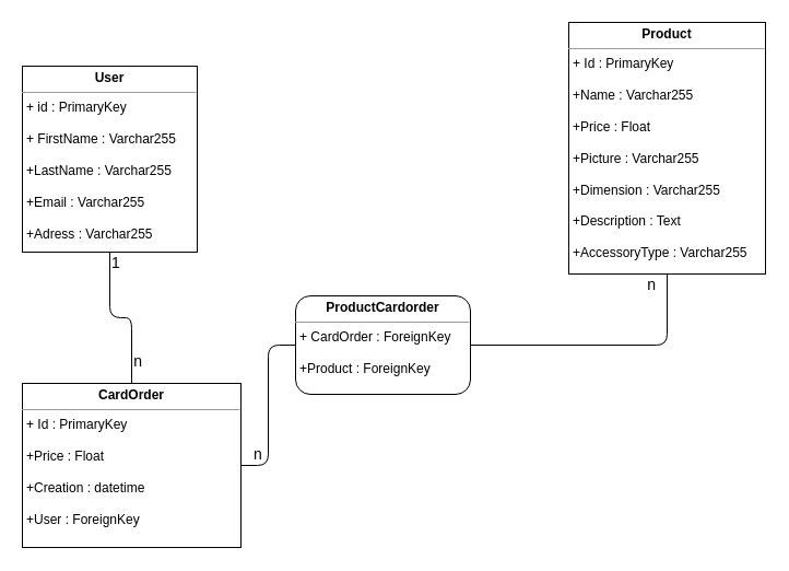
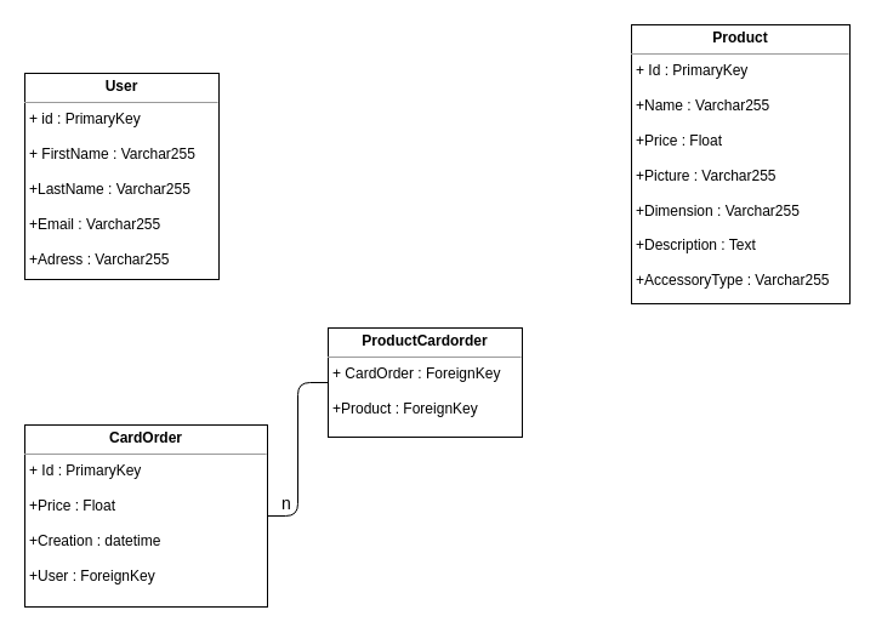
  <mxCell id="0" />
  <mxCell id="1" parent="0" />
  <mxCell id="2" value="&lt;p style=&quot;margin: 0px ; margin-top: 4px ; text-align: center&quot;&gt;&lt;b&gt;User&lt;/b&gt;&lt;/p&gt;&lt;hr size=&quot;1&quot;&gt;&lt;p style=&quot;margin: 0px ; margin-left: 4px&quot;&gt;+ id : PrimaryKey&lt;/p&gt;&lt;p style=&quot;margin: 0px ; margin-left: 4px&quot;&gt;&lt;br&gt;&lt;/p&gt;&lt;p style=&quot;margin: 0px ; margin-left: 4px&quot;&gt;+ FirstName : Varchar255&lt;/p&gt;&lt;p style=&quot;margin: 0px ; margin-left: 4px&quot;&gt;&lt;br&gt;&lt;/p&gt;&lt;p style=&quot;margin: 0px ; margin-left: 4px&quot;&gt;+LastName : Varchar255&lt;/p&gt;&lt;p style=&quot;margin: 0px ; margin-left: 4px&quot;&gt;&lt;br&gt;&lt;/p&gt;&lt;p style=&quot;margin: 0px ; margin-left: 4px&quot;&gt;+Email : Varchar255&lt;/p&gt;&lt;p style=&quot;margin: 0px ; margin-left: 4px&quot;&gt;&lt;br&gt;&lt;/p&gt;&lt;p style=&quot;margin: 0px ; margin-left: 4px&quot;&gt;+Adress : Varchar255&lt;/p&gt;" style="verticalAlign=top;align=left;overflow=fill;fontSize=12;fontFamily=Helvetica;html=1;" vertex="1" parent="1"><mxGeometry x="20" y="60" width="160" height="170" as="geometry" /></mxCell>
  <mxCell id="3" value="&lt;p style=&quot;margin: 0px ; margin-top: 4px ; text-align: center&quot;&gt;&lt;b&gt;CardOrder&lt;/b&gt;&lt;/p&gt;&lt;hr size=&quot;1&quot;&gt;&lt;p style=&quot;margin: 0px ; margin-left: 4px&quot;&gt;+ Id : PrimaryKey&lt;/p&gt;&lt;p style=&quot;margin: 0px ; margin-left: 4px&quot;&gt;&lt;br&gt;&lt;/p&gt;&lt;p style=&quot;margin: 0px ; margin-left: 4px&quot;&gt;+Price : Float&lt;/p&gt;&lt;p style=&quot;margin: 0px ; margin-left: 4px&quot;&gt;&lt;br&gt;&lt;/p&gt;&lt;p style=&quot;margin: 0px ; margin-left: 4px&quot;&gt;+Creation : datetime&lt;/p&gt;&lt;p style=&quot;margin: 0px ; margin-left: 4px&quot;&gt;&lt;br&gt;&lt;/p&gt;&lt;p style=&quot;margin: 0px ; margin-left: 4px&quot;&gt;+User : ForeignKey&lt;/p&gt;&lt;p style=&quot;margin: 0px ; margin-left: 4px&quot;&gt;&lt;br&gt;&lt;/p&gt;" style="verticalAlign=top;align=left;overflow=fill;fontSize=12;fontFamily=Helvetica;html=1;" vertex="1" parent="1"><mxGeometry x="20" y="350" width="200" height="150" as="geometry" /></mxCell>
  <mxCell id="4" value="&lt;p style=&quot;margin: 0px ; margin-top: 4px ; text-align: center&quot;&gt;&lt;b&gt;Product&lt;/b&gt;&lt;/p&gt;&lt;hr size=&quot;1&quot;&gt;&lt;p style=&quot;margin: 0px ; margin-left: 4px&quot;&gt;+ Id : PrimaryKey&lt;/p&gt;&lt;p style=&quot;margin: 0px ; margin-left: 4px&quot;&gt;&lt;br&gt;&lt;/p&gt;&lt;p style=&quot;margin: 0px ; margin-left: 4px&quot;&gt;+Name : Varchar255&lt;/p&gt;&lt;p style=&quot;margin: 0px ; margin-left: 4px&quot;&gt;&lt;br&gt;&lt;/p&gt;&lt;p style=&quot;margin: 0px ; margin-left: 4px&quot;&gt;+Price : Float&lt;/p&gt;&lt;p style=&quot;margin: 0px ; margin-left: 4px&quot;&gt;&lt;br&gt;&lt;/p&gt;&lt;p style=&quot;margin: 0px ; margin-left: 4px&quot;&gt;+Picture : Varchar255&lt;/p&gt;&lt;p style=&quot;margin: 0px ; margin-left: 4px&quot;&gt;&lt;br&gt;&lt;/p&gt;&lt;p style=&quot;margin: 0px ; margin-left: 4px&quot;&gt;+Dimension : Varchar255&lt;/p&gt;&lt;p style=&quot;margin: 0px ; margin-left: 4px&quot;&gt;&lt;br&gt;&lt;/p&gt;&lt;p style=&quot;margin: 0px ; margin-left: 4px&quot;&gt;+Description : Text&lt;/p&gt;&lt;p style=&quot;margin: 0px ; margin-left: 4px&quot;&gt;&lt;br&gt;&lt;/p&gt;&lt;p style=&quot;margin: 0px ; margin-left: 4px&quot;&gt;+AccessoryType : Varchar255&lt;/p&gt;&lt;p style=&quot;margin: 0px ; margin-left: 4px&quot;&gt;&lt;br&gt;&lt;/p&gt;" style="verticalAlign=top;align=left;overflow=fill;fontSize=12;fontFamily=Helvetica;html=1;" vertex="1" parent="1"><mxGeometry x="520" y="20" width="180" height="230" as="geometry" /></mxCell>
- <mxCell id="5" value="&lt;p style=&quot;margin: 0px ; margin-top: 4px ; text-align: center&quot;&gt;&lt;b&gt;ProductCardorder&lt;/b&gt;&lt;/p&gt;&lt;hr size=&quot;1&quot;&gt;&lt;p style=&quot;margin: 0px ; margin-left: 4px&quot;&gt;+ CardOrder : ForeignKey&lt;/p&gt;&lt;p style=&quot;margin: 0px ; margin-left: 4px&quot;&gt;&lt;br&gt;&lt;/p&gt;&lt;p style=&quot;margin: 0px ; margin-left: 4px&quot;&gt;+Product : ForeignKey&lt;/p&gt;" style="verticalAlign=top;align=left;overflow=fill;fontSize=12;fontFamily=Helvetica;html=1;rounded=1;" vertex="1" parent="1"><mxGeometry x="270" y="270" width="160" height="90" as="geometry" /></mxCell>
- <mxCell id="6" value="" style="endArrow=none;html=1;edgeStyle=orthogonalEdgeStyle;exitX=0.5;exitY=1;exitDx=0;exitDy=0;entryX=0.5;entryY=0;entryDx=0;entryDy=0;" edge="1" parent="1" source="2" target="3"><mxGeometry relative="1" as="geometry"><mxPoint x="10" y="290" as="sourcePoint" /><mxPoint x="170" y="290" as="targetPoint" /></mxGeometry></mxCell>
- <mxCell id="7" value="&lt;font style=&quot;font-size: 14px&quot;&gt;1&lt;/font&gt;" style="edgeLabel;resizable=0;html=1;align=left;verticalAlign=bottom;" connectable="0" vertex="1" parent="6"><mxGeometry x="-1" relative="1" as="geometry"><mxPoint y="20" as="offset" /></mxGeometry></mxCell>
- <mxCell id="8" value="&lt;font style=&quot;font-size: 14px&quot;&gt;n&lt;/font&gt;" style="edgeLabel;resizable=0;html=1;align=right;verticalAlign=bottom;" connectable="0" vertex="1" parent="6"><mxGeometry x="1" relative="1" as="geometry"><mxPoint x="10" y="-10" as="offset" /></mxGeometry></mxCell>
+ <mxCell id="5" value="&lt;p style=&quot;margin: 0px ; margin-top: 4px ; text-align: center&quot;&gt;&lt;b&gt;ProductCardorder&lt;/b&gt;&lt;/p&gt;&lt;hr size=&quot;1&quot;&gt;&lt;p style=&quot;margin: 0px ; margin-left: 4px&quot;&gt;+ CardOrder : ForeignKey&lt;/p&gt;&lt;p style=&quot;margin: 0px ; margin-left: 4px&quot;&gt;&lt;br&gt;&lt;/p&gt;&lt;p style=&quot;margin: 0px ; margin-left: 4px&quot;&gt;+Product : ForeignKey&lt;/p&gt;" style="verticalAlign=top;align=left;overflow=fill;fontSize=12;fontFamily=Helvetica;html=1;" vertex="1" parent="1"><mxGeometry x="270" y="270" width="160" height="90" as="geometry" /></mxCell>
  <mxCell id="9" value="" style="endArrow=none;html=1;edgeStyle=orthogonalEdgeStyle;exitX=1;exitY=0.5;exitDx=0;exitDy=0;entryX=0;entryY=0.5;entryDx=0;entryDy=0;" edge="1" parent="1" source="3" target="5"><mxGeometry relative="1" as="geometry"><mxPoint x="200" y="424.5" as="sourcePoint" /><mxPoint x="360" y="424.5" as="targetPoint" /></mxGeometry></mxCell>
  <mxCell id="10" value="&lt;font style=&quot;font-size: 14px&quot;&gt;n&lt;/font&gt;" style="edgeLabel;resizable=0;html=1;align=left;verticalAlign=bottom;" connectable="0" vertex="1" parent="9"><mxGeometry x="-1" relative="1" as="geometry"><mxPoint x="10" as="offset" /></mxGeometry></mxCell>
- <mxCell id="11" value="" style="endArrow=none;html=1;edgeStyle=orthogonalEdgeStyle;exitX=1;exitY=0.5;exitDx=0;exitDy=0;" edge="1" parent="1" source="5" target="4"><mxGeometry relative="1" as="geometry"><mxPoint x="480" y="330" as="sourcePoint" /><mxPoint x="640" y="330" as="targetPoint" /></mxGeometry></mxCell>
- <mxCell id="12" value="&lt;font style=&quot;font-size: 14px&quot;&gt;n&lt;/font&gt;" style="edgeLabel;resizable=0;html=1;align=right;verticalAlign=bottom;" connectable="0" vertex="1" parent="11"><mxGeometry x="1" relative="1" as="geometry"><mxPoint x="-10" y="19.65" as="offset" /></mxGeometry></mxCell>
